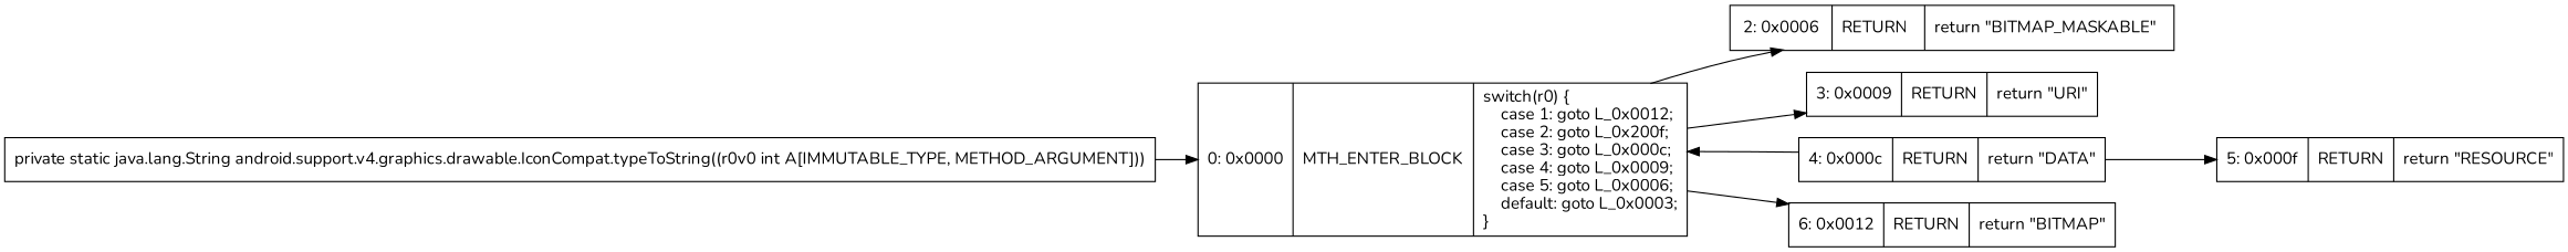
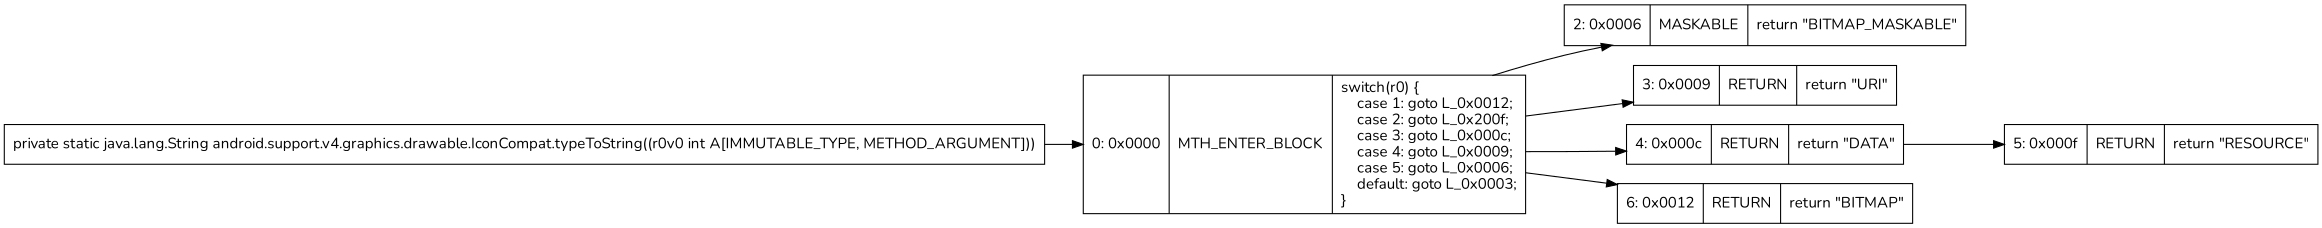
  digraph {
    fontname=Nunito
    rankdir=LR
    node [fontname=Nunito shape=record]
    edge [fontname=Nunito]
    n1 [label="{0\:\ 0x0000|MTH_ENTER_BLOCK\l|switch(r0) \{\l    case 1: goto L_0x0012;\l    case 2: goto L_0x200f;\l    case 3: goto L_0x000c;\l    case 4: goto L_0x0009;\l    case 5: goto L_0x0006;\l    default: goto L_0x0003;\l\}\l}"]
-   n2 [label="{2\:\ 0x0006|RETURN\l|return \"BITMAP_MASKABLE\"\l}"]
+   n2 [label="{2\:\ 0x0006|MASKABLE\l|return \"BITMAP_MASKABLE\"\l}"]
    n3 [label="{3\:\ 0x0009|RETURN\l|return \"URI\"\l}"]
    n4 [label="{4\:\ 0x000c|RETURN\l|return \"DATA\"\l}"]
    n5 [label="{6\:\ 0x0012|RETURN\l|return \"BITMAP\"\l}"]
    n6 [label="{5\:\ 0x000f|RETURN\l|return \"RESOURCE\"\l}"]
    n7 [label="{private static java.lang.String android.support.v4.graphics.drawable.IconCompat.typeToString((r0v0 int A[IMMUTABLE_TYPE, METHOD_ARGUMENT])) }"]
    n1 -> n2
    n1 -> n3
-   n4 -> n1
+   n1 -> n4
    n1 -> n5
    n4 -> n6
    n7 -> n1
  }
